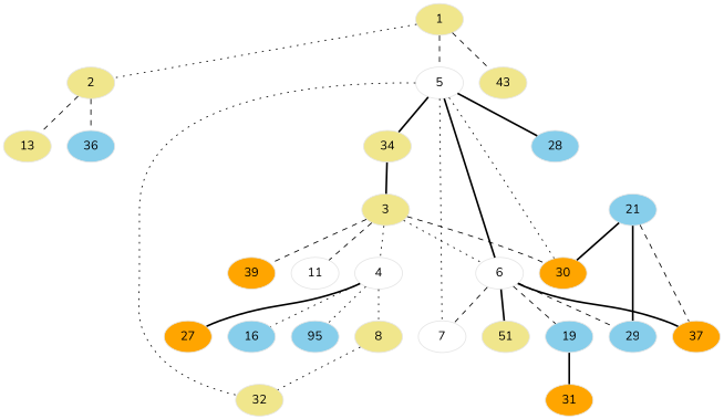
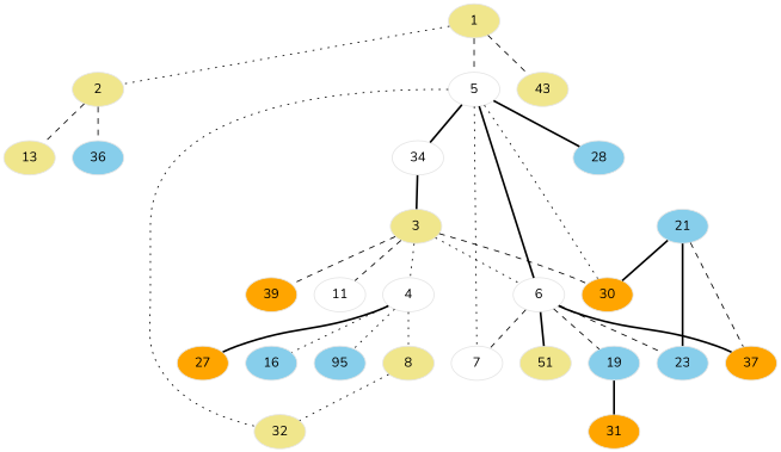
  graph {
    fontname=Nunito
    node [color=gray90 fillcolor=khaki fontname=Nunito style=filled]
    edge [fontname=Nunito style=dashed]
    1 [super="+10"]
    2 [super="+55+33+18"]
    5 [fillcolor=white super="+15+17+14+45+52"]
    43
    13
    36 [fillcolor=skyblue]
    4 [fillcolor=white super="+23+9+24"]
    3
    6 [fillcolor=white super="+12"]
    11 [fillcolor=white super="+41"]
    30 [fillcolor=orange super="+49"]
    39 [fillcolor=orange]
    7 [fillcolor=white]
    28 [fillcolor=skyblue]
    32 [super="+44"]
-   34
+   34 [fillcolor=white]
    8
    16 [fillcolor=skyblue super="+46"]
    n19 [fillcolor=skyblue label=95]
    27 [fillcolor=orange]
    19 [fillcolor=skyblue]
-   29 [fillcolor=skyblue]
+   29 [fillcolor=skyblue label=23]
    37 [fillcolor=orange]
    51
    21 [fillcolor=skyblue super="+40"]
    31 [fillcolor=orange super="+38"]
    1 -- 2 [style=dotted]
    1 -- 5 [weight=2]
    1 -- 43
    2 -- 13
    2 -- 36
    5 -- 6 [style=bold]
    5 -- 30 [style=dotted]
    5 -- 7 [style=dotted]
    5 -- 28 [style=bold]
    5 -- 32 [style=dotted]
    5 -- 34 [style=bold]
    4 -- 8 [style=dotted]
    4 -- 16 [style=dotted]
    4 -- n19 [style=dotted]
    4 -- 27 [style=bold]
    3 -- 4 [style=dotted]
    3 -- 6 [style=dotted]
    3 -- 11
    3 -- 30
    3 -- 39
    6 -- 7
    6 -- 19
    6 -- 29
    6 -- 37 [style=bold]
    6 -- 51 [style=bold]
    34 -- 3 [style=bold]
    8 -- 32 [style=dotted]
    19 -- 31 [style=bold]
    21 -- 30 [style=bold]
    21 -- 29 [style=bold]
    21 -- 37
  }
